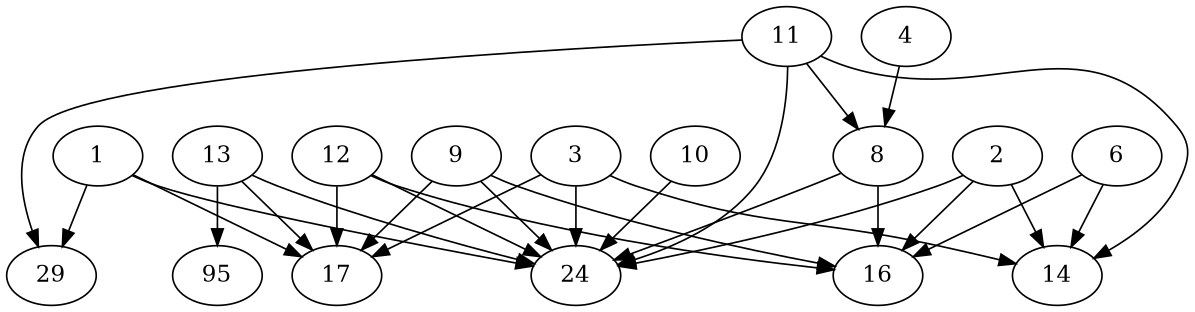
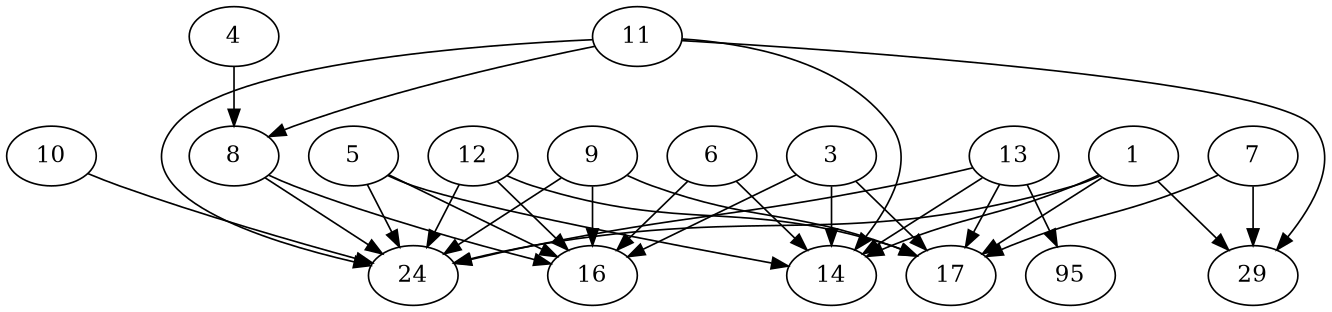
  digraph {
    node [alpha=0.03]
    1 [alpha=0.11 expect_size=44231680]
    14 [expect_size=45860864]
    17 [alpha=0.12 expect_size=24839168]
    n4 [alpha=0.19 expect_size=12874752 label=29]
    n5 [alpha=0.17 expect_size=7274496 label=24]
-   2 [alpha=0.08 expect_size=32830464]
+   2 [alpha=0.08 expect_size=32830464 label=5]
    16 [alpha=0.06 expect_size=25902080]
    3 [alpha=0.10 expect_size=33949696]
    4 [alpha=0.02 expect_size=31401984]
    8 [alpha=0.08 expect_size=44107776]
    6 [alpha=0.20 expect_size=9326592]
+   7 [alpha=0.07 expect_size=50883584]
    9 [alpha=0.18 expect_size=33562624]
    10 [alpha=0.14 expect_size=8842240]
    11 [alpha=0.04 expect_size=23985152]
    12 [alpha=0.19 expect_size=50638848]
    13 [alpha=0.18 expect_size=22315008]
    n18 [expect_size=50740224 label=95]
+   1 -> 14
    1 -> 17
    1 -> n4
    1 -> n5
    2 -> 14
    2 -> n5
    2 -> 16
    3 -> 14
    3 -> 17
-   3 -> n5
+   3 -> 16
    4 -> 8
    8 -> n5
    8 -> 16
    6 -> 14
    6 -> 16
+   7 -> 17
+   7 -> n4
    9 -> 17
    9 -> n5
    9 -> 16
    10 -> n5
    11 -> 14
    11 -> n4
    11 -> n5
    11 -> 8
    12 -> 17
    12 -> n5
    12 -> 16
+   13 -> 14
    13 -> 17
    13 -> n5
    13 -> n18
  }
